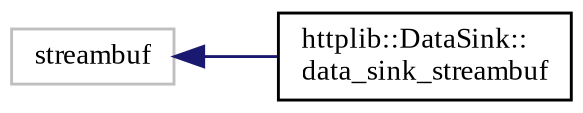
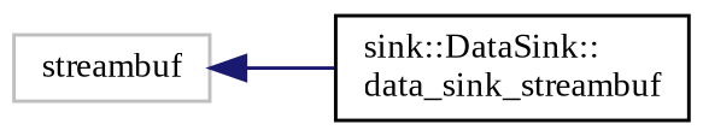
  digraph {
    rankdir=LR
    fontname="Liberation Serif"
    node [fillcolor=white fontname="Liberation Serif" fontsize=10 shape=record style=filled]
    n1 [color=grey75 height=0.2 label=streambuf width=0.4]
-   n2 [color=black height=0.2 label="httplib::DataSink::\ldata_sink_streambuf" width=0.4]
+   n2 [color=black height=0.2 label="sink::DataSink::\ldata_sink_streambuf" width=0.4]
    n1 -> n2 [color=midnightblue dir=back fontname="Liberation Serif" fontsize=10 labelfontname=Helvetica labelfontsize=10 style=solid]
  }
